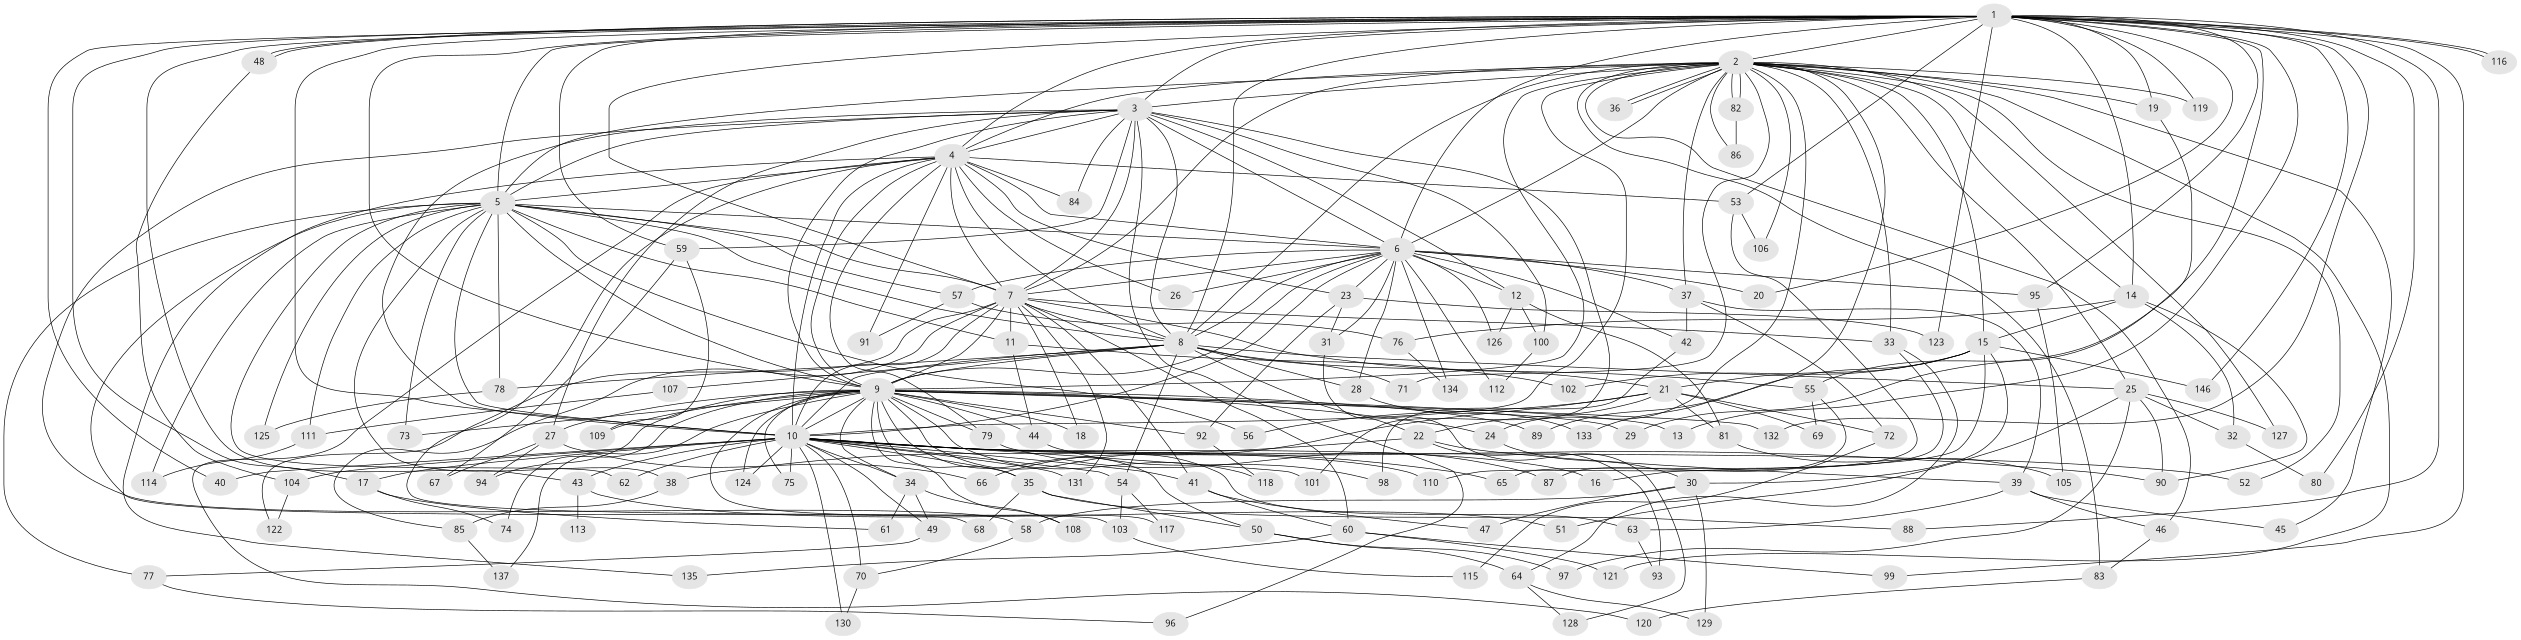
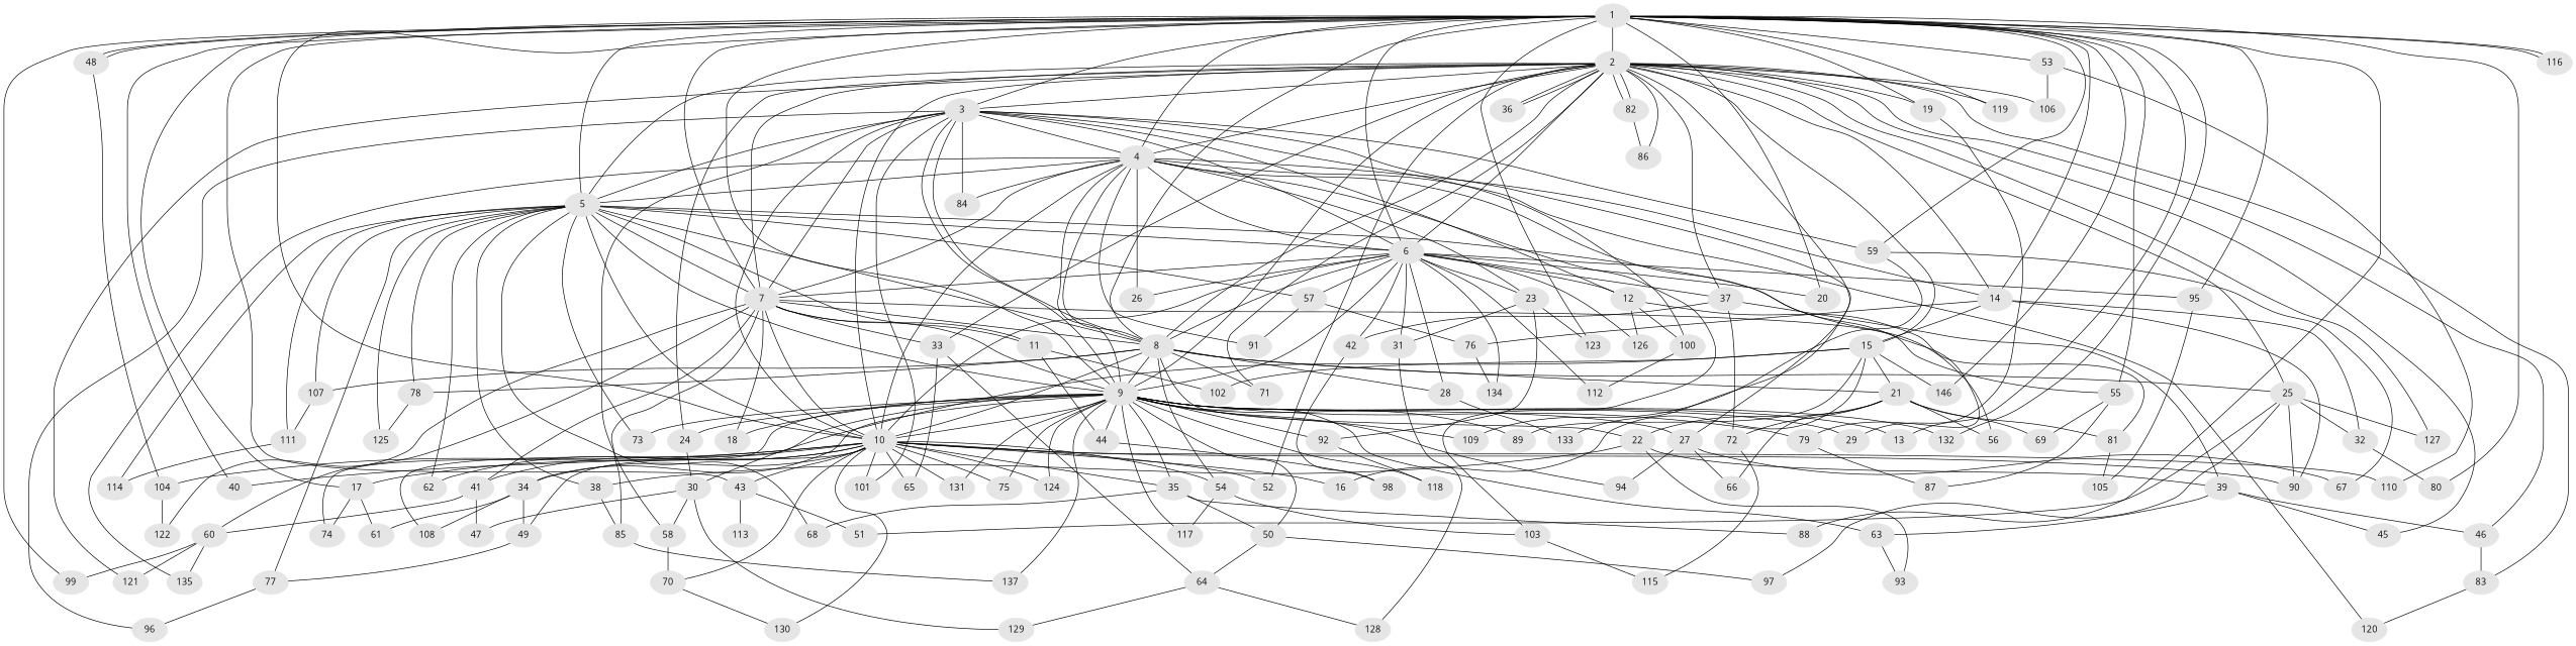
  graph {
    fontname="Open Sans"
    node [color=gray90 fontname="Open Sans" style=filled]
    edge [fontname="Open Sans"]
    1
    2
    3
    4
    5
    6
    7
    8
    9
    10
    13
    14
    17
    19
    20
    40
    43
    48
    53
    55
    59
    80
    88
    95
    99
    116
    119
    123
    132
    n30 [label=146]
    15
    24
    25
    33
    36
    37
    45
    46
    52
    71
    82
    83
    86
    106
    121
    127
    133
    12
    27
    58
    84
    96
    100
    101
    23
    26
    79
    91
    103
    120
    135
    11
    38
    56
    57
    62
    68
    73
    77
    78
    107
    111
    114
    125
    28
    31
    42
    112
    126
    134
    18
    41
    60
    85
    122
    131
    21
    22
    54
    29
    34
    35
    44
    50
    63
    74
    75
    89
    92
    94
    108
    109
    117
    118
    124
    137
    16
    49
    65
    70
    90
    104
    110
    130
    32
    76
    61
    51
    113
    69
    87
    67
    105
    102
    30
    97
    64
    72
    39
    81
    66
    115
    128
    98
    47
    93
    129
    1 -- 2
    1 -- 3
    1 -- 4
    1 -- 5
    1 -- 6
    1 -- 7
    1 -- 8
    1 -- 9
    1 -- 10
    1 -- 13
    1 -- 14
    1 -- 17
    1 -- 19
    1 -- 20
    1 -- 40
    1 -- 43
    1 -- 48
    1 -- 48
    1 -- 53
    1 -- 55
    1 -- 59
    1 -- 80
    1 -- 88
    1 -- 95
    1 -- 99
    1 -- 116
    1 -- 116
    1 -- 119
    1 -- 123
    1 -- 132
    1 -- n30
    2 -- 3
    2 -- 4
    2 -- 5
    2 -- 6
    2 -- 7
    2 -- 8
    2 -- 9
    2 -- 10
    2 -- 14
    2 -- 19
    2 -- 119
    2 -- 15
    2 -- 24
    2 -- 25
    2 -- 33
    2 -- 36
    2 -- 36
    2 -- 37
    2 -- 45
    2 -- 46
    2 -- 52
    2 -- 71
    2 -- 82
    2 -- 82
    2 -- 83
    2 -- 86
    2 -- 106
    2 -- 121
    2 -- 127
    2 -- 133
    3 -- 4
    3 -- 5
    3 -- 6
    3 -- 7
    3 -- 8
    3 -- 9
    3 -- 10
    3 -- 59
    3 -- 12
    3 -- 27
    3 -- 58
    3 -- 84
    3 -- 96
    3 -- 100
    3 -- 101
    4 -- 5
    4 -- 6
    4 -- 7
    4 -- 8
    4 -- 9
    4 -- 10
-   4 -- 53
+   4 -- 14
    4 -- 84
    4 -- 23
    4 -- 26
    4 -- 79
    4 -- 91
    4 -- 103
    4 -- 120
    4 -- 135
    5 -- 6
    5 -- 7
    5 -- 8
    5 -- 9
    5 -- 10
    5 -- 11
    5 -- 38
    5 -- 56
    5 -- 57
    5 -- 62
    5 -- 68
    5 -- 73
    5 -- 77
    5 -- 78
+   5 -- 107
    5 -- 111
    5 -- 114
    5 -- 125
    6 -- 7
    6 -- 8
    6 -- 9
    6 -- 10
    6 -- 20
    6 -- 95
    6 -- 37
    6 -- 12
    6 -- 23
    6 -- 26
    6 -- 57
    6 -- 28
    6 -- 31
    6 -- 42
    6 -- 112
    6 -- 126
    6 -- 134
    7 -- 8
    7 -- 9
    7 -- 10
    7 -- 55
    7 -- 33
    7 -- 11
    7 -- 18
    7 -- 41
    7 -- 60
    7 -- 85
    7 -- 122
-   7 -- 131
+   9 -- 131
    8 -- 9
    8 -- 10
    8 -- 25
    8 -- 71
    8 -- 78
    8 -- 107
    8 -- 28
    8 -- 21
    8 -- 22
    8 -- 54
    9 -- 10
    9 -- 13
    9 -- 132
    9 -- 24
    9 -- 27
    9 -- 79
    9 -- 73
    9 -- 18
    9 -- 29
    9 -- 34
    9 -- 35
    9 -- 44
    9 -- 50
    9 -- 63
    9 -- 74
    9 -- 75
    9 -- 89
    9 -- 92
    9 -- 94
    9 -- 108
    9 -- 109
    9 -- 117
    9 -- 118
    9 -- 124
    9 -- 137
    10 -- 17
    10 -- 40
    10 -- 43
    10 -- 52
    10 -- 101
    10 -- 62
    10 -- 41
    10 -- 131
    10 -- 54
    10 -- 34
    10 -- 35
    10 -- 75
    10 -- 124
    10 -- 16
    10 -- 49
    10 -- 65
    10 -- 70
    10 -- 90
    10 -- 104
    10 -- 110
    10 -- 130
    14 -- 15
    14 -- 90
    14 -- 32
    14 -- 76
    17 -- 74
    17 -- 61
    19 -- 29
    43 -- 51
    43 -- 113
    48 -- 104
    53 -- 106
    53 -- 110
    55 -- 69
    55 -- 87
    59 -- 109
    59 -- 67
    95 -- 105
    15 -- n30
    15 -- 21
    15 -- 89
    15 -- 16
    15 -- 102
    15 -- 30
    24 -- 30
    25 -- 127
    25 -- 90
    25 -- 32
    25 -- 51
    25 -- 97
    33 -- 65
    33 -- 64
    37 -- 42
    37 -- 72
    37 -- 39
    46 -- 83
    82 -- 86
    83 -- 120
    12 -- 100
    12 -- 126
    12 -- 81
    27 -- 94
    27 -- 67
    27 -- 66
    58 -- 70
    100 -- 112
    23 -- 123
    23 -- 31
    23 -- 92
    79 -- 87
    103 -- 115
    11 -- 44
    11 -- 102
    38 -- 85
    57 -- 91
    57 -- 76
    77 -- 96
    78 -- 125
    107 -- 111
    111 -- 114
    28 -- 133
    31 -- 128
    42 -- 98
    41 -- 60
    41 -- 47
    60 -- 99
    60 -- 121
    60 -- 135
    85 -- 137
    21 -- 56
    21 -- 22
    21 -- 69
    21 -- 72
    21 -- 81
    21 -- 66
    22 -- 38
    22 -- 39
    22 -- 93
    54 -- 103
    54 -- 117
    34 -- 108
    34 -- 49
    34 -- 61
    35 -- 88
    35 -- 68
    35 -- 50
    44 -- 98
    50 -- 97
    50 -- 64
    63 -- 93
    92 -- 118
    49 -- 77
    70 -- 130
    104 -- 122
    32 -- 80
    76 -- 134
    30 -- 58
    30 -- 47
    30 -- 129
    64 -- 128
    64 -- 129
    72 -- 115
    39 -- 45
    39 -- 46
    39 -- 63
    81 -- 105
  }
